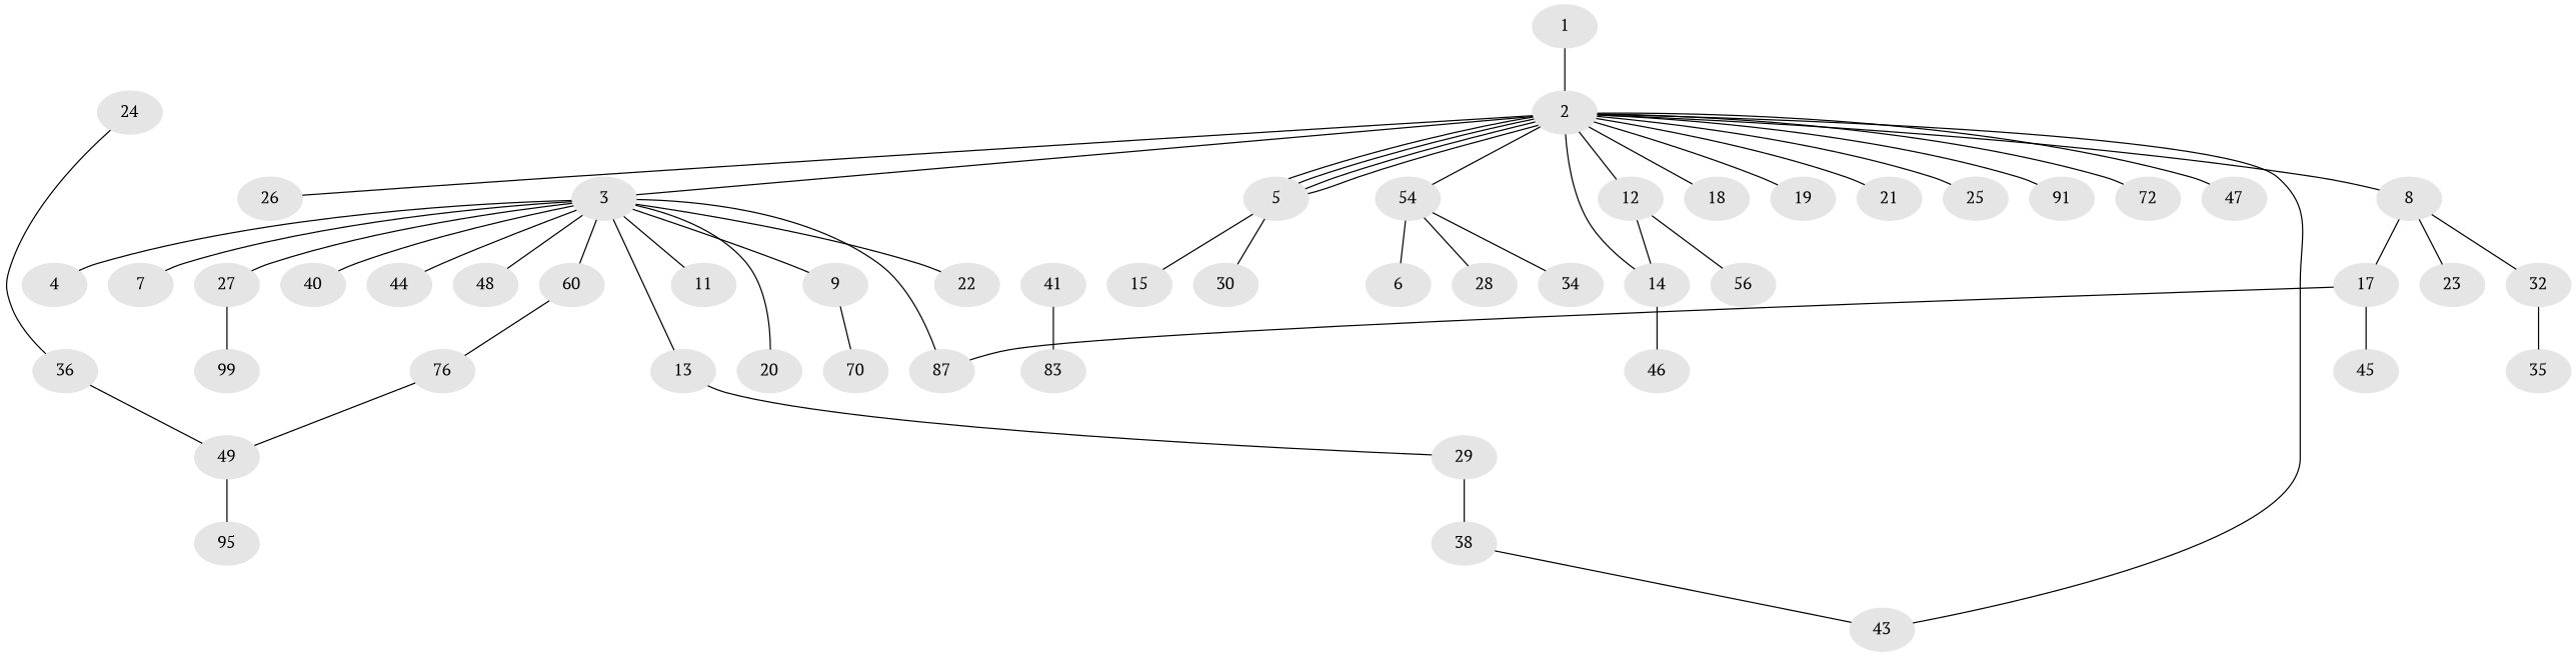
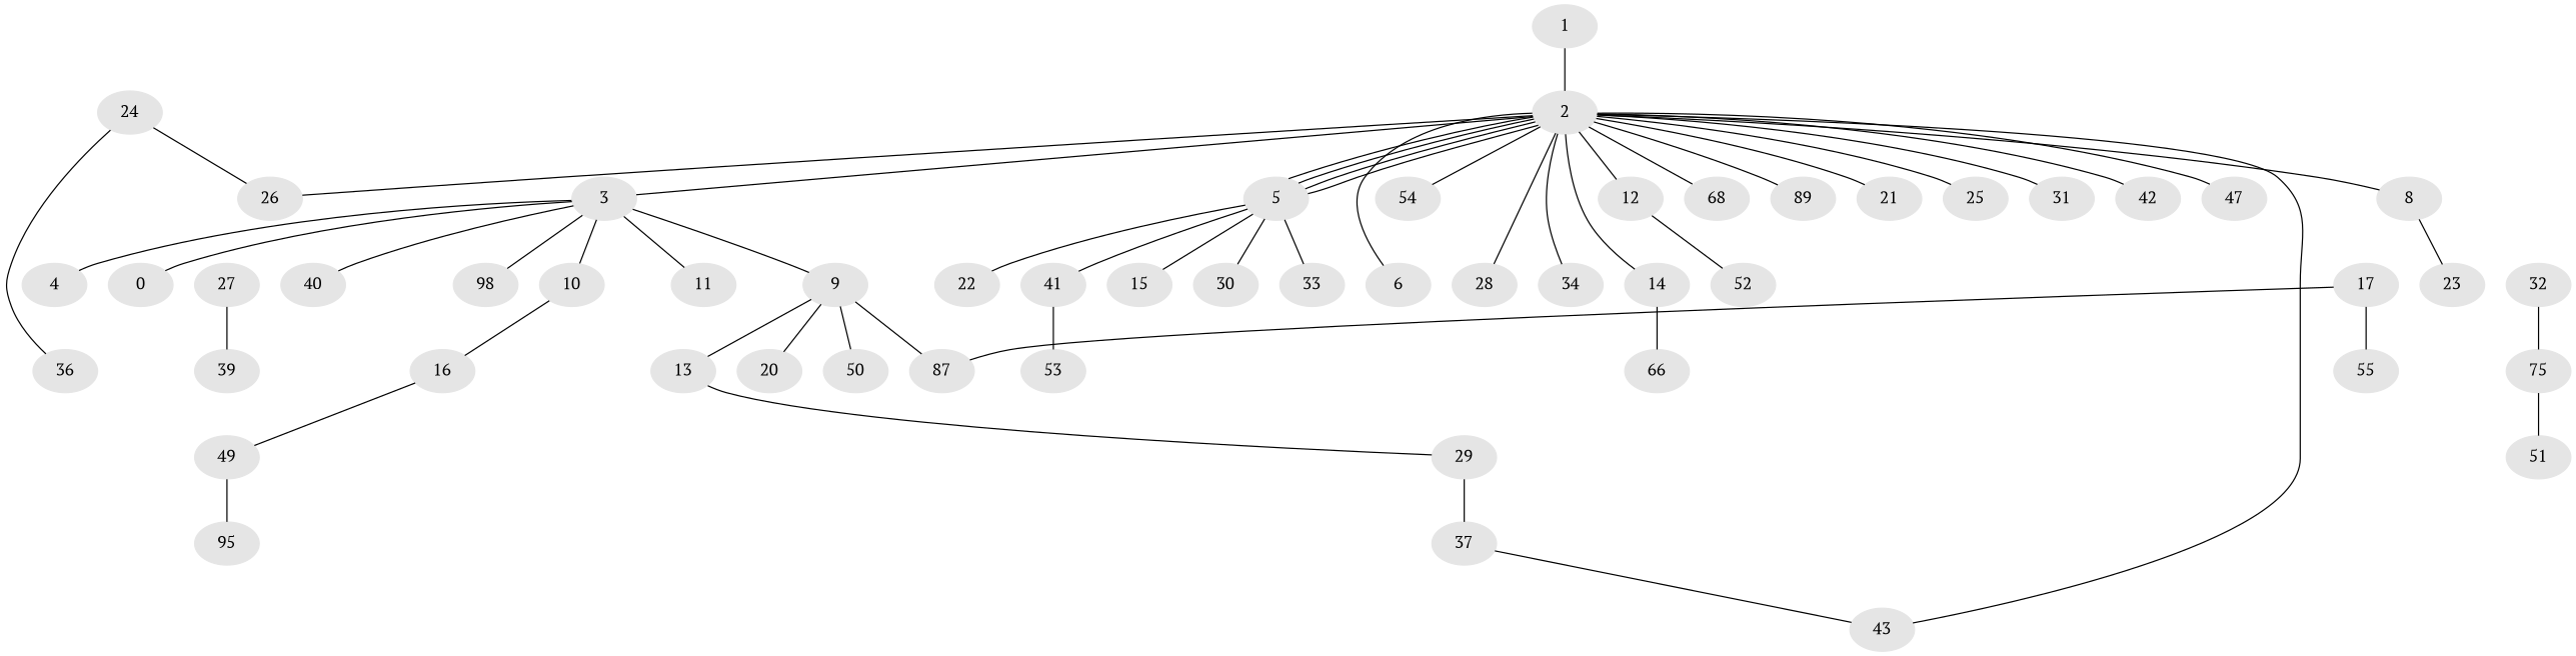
  graph {
    fontname="PT Serif"
    node [color=gray90 fontname="PT Serif" style=filled]
    edge [fontname="PT Serif"]
    1
    2
    3
    5
    6
    8
    12
    14
-   18
-   19
+   18 [label=68]
+   19 [label=89]
    21
    25
    26
    28
-   31 [label=91]
+   31
    34
-   42 [label=72]
+   42
    43
    47
    54
    4
-   7
+   7 [label=0]
    9
-   10 [label=60]
+   10
    11
    13
    20
    22
    27
    n30 [label=87]
    40
-   44
-   48
+   48 [label=98]
    15
    30
+   33
    41
    17
    23
    32
-   52 [label=56]
-   46
+   52
+   46 [label=66]
    24
    36
-   50 [label=70]
-   16 [label=76]
+   50
+   16
    29
-   39 [label=99]
-   53 [label=83]
-   45
-   35
+   39
+   53
+   45 [label=55]
+   35 [label=75]
    49
-   38
+   38 [label=37]
    n54 [label=95]
+   51
    1 -- 2
    2 -- 3
    2 -- 5
    2 -- 5
    2 -- 5
    2 -- 5
-   54 -- 6
+   2 -- 6
    2 -- 8
    2 -- 12
    2 -- 14
    2 -- 18
    2 -- 19
    2 -- 21
    2 -- 25
    2 -- 26
-   54 -- 28
+   2 -- 28
    2 -- 31
-   54 -- 34
+   2 -- 34
    2 -- 42
    2 -- 43
    2 -- 47
    2 -- 54
    3 -- 4
    3 -- 7
    3 -- 9
    3 -- 10
    3 -- 11
-   3 -- 13
-   3 -- 20
-   3 -- 22
-   3 -- 27
-   3 -- n30
+   9 -- 13
+   9 -- 20
+   5 -- 22
+   9 -- n30
    3 -- 40
-   3 -- 44
    3 -- 48
    5 -- 15
    5 -- 30
-   8 -- 17
+   5 -- 33
+   5 -- 41
    8 -- 23
-   8 -- 32
-   12 -- 14
    12 -- 52
    14 -- 46
    9 -- 50
    10 -- 16
    13 -- 29
    27 -- 39
    41 -- 53
    17 -- n30
    17 -- 45
    32 -- 35
+   24 -- 26
    24 -- 36
-   36 -- 49
    16 -- 49
    29 -- 38
+   35 -- 51
    49 -- n54
    38 -- 43
  }
